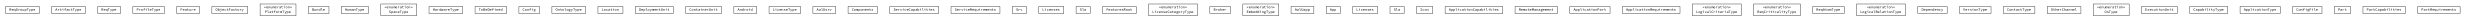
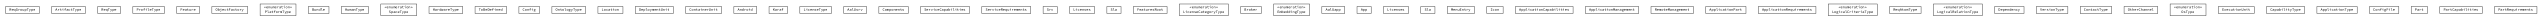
  digraph {
    nodesep=0.25
    ranksep=0.5
    fontname="Source Code Pro"
    node [fontcolor=black fontname="Source Code Pro" fontsize=10.0 shape=plaintext]
    n1 [label=<<table title="org.universAAL.tools.ucc.model.usrv.ReqGroupType" border="0" cellborder="1" cellspacing="0" cellpadding="2" port="p" href="./ReqGroupType.html"> 		<tr><td><table border="0" cellspacing="0" cellpadding="1"> <tr><td align="center" balign="center"> ReqGroupType </td></tr> 		</table></td></tr> 		</table>>]
    n2 [label=<<table title="org.universAAL.tools.ucc.model.usrv.ArtifactType" border="0" cellborder="1" cellspacing="0" cellpadding="2" port="p" href="./ArtifactType.html"> 		<tr><td><table border="0" cellspacing="0" cellpadding="1"> <tr><td align="center" balign="center"> ArtifactType </td></tr> 		</table></td></tr> 		</table>>]
    n3 [label=<<table title="org.universAAL.tools.ucc.model.usrv.ReqType" border="0" cellborder="1" cellspacing="0" cellpadding="2" port="p" href="./ReqType.html"> 		<tr><td><table border="0" cellspacing="0" cellpadding="1"> <tr><td align="center" balign="center"> ReqType </td></tr> 		</table></td></tr> 		</table>>]
    n4 [label=<<table title="org.universAAL.tools.ucc.model.usrv.ProfileType" border="0" cellborder="1" cellspacing="0" cellpadding="2" port="p" href="./ProfileType.html"> 		<tr><td><table border="0" cellspacing="0" cellpadding="1"> <tr><td align="center" balign="center"> ProfileType </td></tr> 		</table></td></tr> 		</table>>]
    n5 [label=<<table title="org.universAAL.tools.ucc.model.usrv.Feature" border="0" cellborder="1" cellspacing="0" cellpadding="2" port="p" href="./Feature.html"> 		<tr><td><table border="0" cellspacing="0" cellpadding="1"> <tr><td align="center" balign="center"> Feature </td></tr> 		</table></td></tr> 		</table>>]
    n6 [label=<<table title="org.universAAL.tools.ucc.model.usrv.ObjectFactory" border="0" cellborder="1" cellspacing="0" cellpadding="2" port="p" href="./ObjectFactory.html"> 		<tr><td><table border="0" cellspacing="0" cellpadding="1"> <tr><td align="center" balign="center"> ObjectFactory </td></tr> 		</table></td></tr> 		</table>>]
    n7 [label=<<table title="org.universAAL.tools.ucc.model.usrv.PlatformType" border="0" cellborder="1" cellspacing="0" cellpadding="2" port="p" href="./PlatformType.html"> 		<tr><td><table border="0" cellspacing="0" cellpadding="1"> <tr><td align="center" balign="center"> &#171;enumeration&#187; </td></tr> <tr><td align="center" balign="center"> PlatformType </td></tr> 		</table></td></tr> 		</table>>]
    n8 [label=<<table title="org.universAAL.tools.ucc.model.usrv.Bundle" border="0" cellborder="1" cellspacing="0" cellpadding="2" port="p" href="./Bundle.html"> 		<tr><td><table border="0" cellspacing="0" cellpadding="1"> <tr><td align="center" balign="center"> Bundle </td></tr> 		</table></td></tr> 		</table>>]
    n9 [label=<<table title="org.universAAL.tools.ucc.model.usrv.HumanType" border="0" cellborder="1" cellspacing="0" cellpadding="2" port="p" href="./HumanType.html"> 		<tr><td><table border="0" cellspacing="0" cellpadding="1"> <tr><td align="center" balign="center"> HumanType </td></tr> 		</table></td></tr> 		</table>>]
    n10 [label=<<table title="org.universAAL.tools.ucc.model.usrv.SpaceType" border="0" cellborder="1" cellspacing="0" cellpadding="2" port="p" href="./SpaceType.html"> 		<tr><td><table border="0" cellspacing="0" cellpadding="1"> <tr><td align="center" balign="center"> &#171;enumeration&#187; </td></tr> <tr><td align="center" balign="center"> SpaceType </td></tr> 		</table></td></tr> 		</table>>]
    n11 [label=<<table title="org.universAAL.tools.ucc.model.usrv.HardwareType" border="0" cellborder="1" cellspacing="0" cellpadding="2" port="p" href="./HardwareType.html"> 		<tr><td><table border="0" cellspacing="0" cellpadding="1"> <tr><td align="center" balign="center"> HardwareType </td></tr> 		</table></td></tr> 		</table>>]
    n12 [label=<<table title="org.universAAL.tools.ucc.model.usrv.ToBeDefined" border="0" cellborder="1" cellspacing="0" cellpadding="2" port="p" href="./ToBeDefined.html"> 		<tr><td><table border="0" cellspacing="0" cellpadding="1"> <tr><td align="center" balign="center"> ToBeDefined </td></tr> 		</table></td></tr> 		</table>>]
    n13 [label=<<table title="org.universAAL.tools.ucc.model.usrv.Config" border="0" cellborder="1" cellspacing="0" cellpadding="2" port="p" href="./Config.html"> 		<tr><td><table border="0" cellspacing="0" cellpadding="1"> <tr><td align="center" balign="center"> Config </td></tr> 		</table></td></tr> 		</table>>]
    n14 [label=<<table title="org.universAAL.tools.ucc.model.usrv.OntologyType" border="0" cellborder="1" cellspacing="0" cellpadding="2" port="p" href="./OntologyType.html"> 		<tr><td><table border="0" cellspacing="0" cellpadding="1"> <tr><td align="center" balign="center"> OntologyType </td></tr> 		</table></td></tr> 		</table>>]
    n15 [label=<<table title="org.universAAL.tools.ucc.model.usrv.OntologyType.Location" border="0" cellborder="1" cellspacing="0" cellpadding="2" port="p" href="./OntologyType.Location.html"> 		<tr><td><table border="0" cellspacing="0" cellpadding="1"> <tr><td align="center" balign="center"> Location </td></tr> 		</table></td></tr> 		</table>>]
    n16 [label=<<table title="org.universAAL.tools.ucc.model.usrv.DeploymentUnit" border="0" cellborder="1" cellspacing="0" cellpadding="2" port="p" href="./DeploymentUnit.html"> 		<tr><td><table border="0" cellspacing="0" cellpadding="1"> <tr><td align="center" balign="center"> DeploymentUnit </td></tr> 		</table></td></tr> 		</table>>]
    n17 [label=<<table title="org.universAAL.tools.ucc.model.usrv.DeploymentUnit.ContainerUnit" border="0" cellborder="1" cellspacing="0" cellpadding="2" port="p" href="./DeploymentUnit.ContainerUnit.html"> 		<tr><td><table border="0" cellspacing="0" cellpadding="1"> <tr><td align="center" balign="center"> ContainerUnit </td></tr> 		</table></td></tr> 		</table>>]
    n18 [label=<<table title="org.universAAL.tools.ucc.model.usrv.DeploymentUnit.ContainerUnit.Android" border="0" cellborder="1" cellspacing="0" cellpadding="2" port="p" href="./DeploymentUnit.ContainerUnit.Android.html"> 		<tr><td><table border="0" cellspacing="0" cellpadding="1"> <tr><td align="center" balign="center"> Android </td></tr> 		</table></td></tr> 		</table>>]
+   n19 [label=<<table title="org.universAAL.tools.ucc.model.usrv.DeploymentUnit.ContainerUnit.Karaf" border="0" cellborder="1" cellspacing="0" cellpadding="2" port="p" href="./DeploymentUnit.ContainerUnit.Karaf.html"> 		<tr><td><table border="0" cellspacing="0" cellpadding="1"> <tr><td align="center" balign="center"> Karaf </td></tr> 		</table></td></tr> 		</table>>]
    n20 [label=<<table title="org.universAAL.tools.ucc.model.usrv.LicenseType" border="0" cellborder="1" cellspacing="0" cellpadding="2" port="p" href="./LicenseType.html"> 		<tr><td><table border="0" cellspacing="0" cellpadding="1"> <tr><td align="center" balign="center"> LicenseType </td></tr> 		</table></td></tr> 		</table>>]
    n21 [label=<<table title="org.universAAL.tools.ucc.model.usrv.AalUsrv" border="0" cellborder="1" cellspacing="0" cellpadding="2" port="p" href="./AalUsrv.html"> 		<tr><td><table border="0" cellspacing="0" cellpadding="1"> <tr><td align="center" balign="center"> AalUsrv </td></tr> 		</table></td></tr> 		</table>>]
    n22 [label=<<table title="org.universAAL.tools.ucc.model.usrv.AalUsrv.Components" border="0" cellborder="1" cellspacing="0" cellpadding="2" port="p" href="./AalUsrv.Components.html"> 		<tr><td><table border="0" cellspacing="0" cellpadding="1"> <tr><td align="center" balign="center"> Components </td></tr> 		</table></td></tr> 		</table>>]
    n23 [label=<<table title="org.universAAL.tools.ucc.model.usrv.AalUsrv.ServiceCapabilities" border="0" cellborder="1" cellspacing="0" cellpadding="2" port="p" href="./AalUsrv.ServiceCapabilities.html"> 		<tr><td><table border="0" cellspacing="0" cellpadding="1"> <tr><td align="center" balign="center"> ServiceCapabilities </td></tr> 		</table></td></tr> 		</table>>]
    n24 [label=<<table title="org.universAAL.tools.ucc.model.usrv.AalUsrv.ServiceRequirements" border="0" cellborder="1" cellspacing="0" cellpadding="2" port="p" href="./AalUsrv.ServiceRequirements.html"> 		<tr><td><table border="0" cellspacing="0" cellpadding="1"> <tr><td align="center" balign="center"> ServiceRequirements </td></tr> 		</table></td></tr> 		</table>>]
    n25 [label=<<table title="org.universAAL.tools.ucc.model.usrv.AalUsrv.Srv" border="0" cellborder="1" cellspacing="0" cellpadding="2" port="p" href="./AalUsrv.Srv.html"> 		<tr><td><table border="0" cellspacing="0" cellpadding="1"> <tr><td align="center" balign="center"> Srv </td></tr> 		</table></td></tr> 		</table>>]
    n26 [label=<<table title="org.universAAL.tools.ucc.model.usrv.AalUsrv.Srv.Licenses" border="0" cellborder="1" cellspacing="0" cellpadding="2" port="p" href="./AalUsrv.Srv.Licenses.html"> 		<tr><td><table border="0" cellspacing="0" cellpadding="1"> <tr><td align="center" balign="center"> Licenses </td></tr> 		</table></td></tr> 		</table>>]
    n27 [label=<<table title="org.universAAL.tools.ucc.model.usrv.AalUsrv.Srv.Licenses.Sla" border="0" cellborder="1" cellspacing="0" cellpadding="2" port="p" href="./AalUsrv.Srv.Licenses.Sla.html"> 		<tr><td><table border="0" cellspacing="0" cellpadding="1"> <tr><td align="center" balign="center"> Sla </td></tr> 		</table></td></tr> 		</table>>]
    n28 [label=<<table title="org.universAAL.tools.ucc.model.usrv.FeaturesRoot" border="0" cellborder="1" cellspacing="0" cellpadding="2" port="p" href="./FeaturesRoot.html"> 		<tr><td><table border="0" cellspacing="0" cellpadding="1"> <tr><td align="center" balign="center"> FeaturesRoot </td></tr> 		</table></td></tr> 		</table>>]
    n29 [label=<<table title="org.universAAL.tools.ucc.model.usrv.LicenseCategoryType" border="0" cellborder="1" cellspacing="0" cellpadding="2" port="p" href="./LicenseCategoryType.html"> 		<tr><td><table border="0" cellspacing="0" cellpadding="1"> <tr><td align="center" balign="center"> &#171;enumeration&#187; </td></tr> <tr><td align="center" balign="center"> LicenseCategoryType </td></tr> 		</table></td></tr> 		</table>>]
    n30 [label=<<table title="org.universAAL.tools.ucc.model.usrv.Broker" border="0" cellborder="1" cellspacing="0" cellpadding="2" port="p" href="./Broker.html"> 		<tr><td><table border="0" cellspacing="0" cellpadding="1"> <tr><td align="center" balign="center"> Broker </td></tr> 		</table></td></tr> 		</table>>]
    n31 [label=<<table title="org.universAAL.tools.ucc.model.usrv.EmbeddingType" border="0" cellborder="1" cellspacing="0" cellpadding="2" port="p" href="./EmbeddingType.html"> 		<tr><td><table border="0" cellspacing="0" cellpadding="1"> <tr><td align="center" balign="center"> &#171;enumeration&#187; </td></tr> <tr><td align="center" balign="center"> EmbeddingType </td></tr> 		</table></td></tr> 		</table>>]
    n32 [label=<<table title="org.universAAL.tools.ucc.model.usrv.AalUapp" border="0" cellborder="1" cellspacing="0" cellpadding="2" port="p" href="./AalUapp.html"> 		<tr><td><table border="0" cellspacing="0" cellpadding="1"> <tr><td align="center" balign="center"> AalUapp </td></tr> 		</table></td></tr> 		</table>>]
    n33 [label=<<table title="org.universAAL.tools.ucc.model.usrv.AalUapp.App" border="0" cellborder="1" cellspacing="0" cellpadding="2" port="p" href="./AalUapp.App.html"> 		<tr><td><table border="0" cellspacing="0" cellpadding="1"> <tr><td align="center" balign="center"> App </td></tr> 		</table></td></tr> 		</table>>]
    n34 [label=<<table title="org.universAAL.tools.ucc.model.usrv.AalUapp.App.Licenses" border="0" cellborder="1" cellspacing="0" cellpadding="2" port="p" href="./AalUapp.App.Licenses.html"> 		<tr><td><table border="0" cellspacing="0" cellpadding="1"> <tr><td align="center" balign="center"> Licenses </td></tr> 		</table></td></tr> 		</table>>]
    n35 [label=<<table title="org.universAAL.tools.ucc.model.usrv.AalUapp.App.Licenses.Sla" border="0" cellborder="1" cellspacing="0" cellpadding="2" port="p" href="./AalUapp.App.Licenses.Sla.html"> 		<tr><td><table border="0" cellspacing="0" cellpadding="1"> <tr><td align="center" balign="center"> Sla </td></tr> 		</table></td></tr> 		</table>>]
+   n36 [label=<<table title="org.universAAL.tools.ucc.model.usrv.AalUapp.App.MenuEntry" border="0" cellborder="1" cellspacing="0" cellpadding="2" port="p" href="./AalUapp.App.MenuEntry.html"> 		<tr><td><table border="0" cellspacing="0" cellpadding="1"> <tr><td align="center" balign="center"> MenuEntry </td></tr> 		</table></td></tr> 		</table>>]
    n37 [label=<<table title="org.universAAL.tools.ucc.model.usrv.AalUapp.App.MenuEntry.Icon" border="0" cellborder="1" cellspacing="0" cellpadding="2" port="p" href="./AalUapp.App.MenuEntry.Icon.html"> 		<tr><td><table border="0" cellspacing="0" cellpadding="1"> <tr><td align="center" balign="center"> Icon </td></tr> 		</table></td></tr> 		</table>>]
    n38 [label=<<table title="org.universAAL.tools.ucc.model.usrv.AalUapp.ApplicationCapabilities" border="0" cellborder="1" cellspacing="0" cellpadding="2" port="p" href="./AalUapp.ApplicationCapabilities.html"> 		<tr><td><table border="0" cellspacing="0" cellpadding="1"> <tr><td align="center" balign="center"> ApplicationCapabilities </td></tr> 		</table></td></tr> 		</table>>]
+   n39 [label=<<table title="org.universAAL.tools.ucc.model.usrv.AalUapp.ApplicationManagement" border="0" cellborder="1" cellspacing="0" cellpadding="2" port="p" href="./AalUapp.ApplicationManagement.html"> 		<tr><td><table border="0" cellspacing="0" cellpadding="1"> <tr><td align="center" balign="center"> ApplicationManagement </td></tr> 		</table></td></tr> 		</table>>]
    n40 [label=<<table title="org.universAAL.tools.ucc.model.usrv.AalUapp.ApplicationManagement.RemoteManagement" border="0" cellborder="1" cellspacing="0" cellpadding="2" port="p" href="./AalUapp.ApplicationManagement.RemoteManagement.html"> 		<tr><td><table border="0" cellspacing="0" cellpadding="1"> <tr><td align="center" balign="center"> RemoteManagement </td></tr> 		</table></td></tr> 		</table>>]
    n41 [label=<<table title="org.universAAL.tools.ucc.model.usrv.AalUapp.ApplicationPart" border="0" cellborder="1" cellspacing="0" cellpadding="2" port="p" href="./AalUapp.ApplicationPart.html"> 		<tr><td><table border="0" cellspacing="0" cellpadding="1"> <tr><td align="center" balign="center"> ApplicationPart </td></tr> 		</table></td></tr> 		</table>>]
    n42 [label=<<table title="org.universAAL.tools.ucc.model.usrv.AalUapp.ApplicationRequirements" border="0" cellborder="1" cellspacing="0" cellpadding="2" port="p" href="./AalUapp.ApplicationRequirements.html"> 		<tr><td><table border="0" cellspacing="0" cellpadding="1"> <tr><td align="center" balign="center"> ApplicationRequirements </td></tr> 		</table></td></tr> 		</table>>]
    n43 [label=<<table title="org.universAAL.tools.ucc.model.usrv.LogicalCriteriaType" border="0" cellborder="1" cellspacing="0" cellpadding="2" port="p" href="./LogicalCriteriaType.html"> 		<tr><td><table border="0" cellspacing="0" cellpadding="1"> <tr><td align="center" balign="center"> &#171;enumeration&#187; </td></tr> <tr><td align="center" balign="center"> LogicalCriteriaType </td></tr> 		</table></td></tr> 		</table>>]
-   n44 [label=<<table title="org.universAAL.tools.ucc.model.usrv.ReqCriticalityType" border="0" cellborder="1" cellspacing="0" cellpadding="2" port="p" href="./ReqCriticalityType.html"> 		<tr><td><table border="0" cellspacing="0" cellpadding="1"> <tr><td align="center" balign="center"> &#171;enumeration&#187; </td></tr> <tr><td align="center" balign="center"> ReqCriticalityType </td></tr> 		</table></td></tr> 		</table>>]
    n45 [label=<<table title="org.universAAL.tools.ucc.model.usrv.ReqAtomType" border="0" cellborder="1" cellspacing="0" cellpadding="2" port="p" href="./ReqAtomType.html"> 		<tr><td><table border="0" cellspacing="0" cellpadding="1"> <tr><td align="center" balign="center"> ReqAtomType </td></tr> 		</table></td></tr> 		</table>>]
    n46 [label=<<table title="org.universAAL.tools.ucc.model.usrv.LogicalRelationType" border="0" cellborder="1" cellspacing="0" cellpadding="2" port="p" href="./LogicalRelationType.html"> 		<tr><td><table border="0" cellspacing="0" cellpadding="1"> <tr><td align="center" balign="center"> &#171;enumeration&#187; </td></tr> <tr><td align="center" balign="center"> LogicalRelationType </td></tr> 		</table></td></tr> 		</table>>]
    n47 [label=<<table title="org.universAAL.tools.ucc.model.usrv.Dependency" border="0" cellborder="1" cellspacing="0" cellpadding="2" port="p" href="./Dependency.html"> 		<tr><td><table border="0" cellspacing="0" cellpadding="1"> <tr><td align="center" balign="center"> Dependency </td></tr> 		</table></td></tr> 		</table>>]
    n48 [label=<<table title="org.universAAL.tools.ucc.model.usrv.VersionType" border="0" cellborder="1" cellspacing="0" cellpadding="2" port="p" href="./VersionType.html"> 		<tr><td><table border="0" cellspacing="0" cellpadding="1"> <tr><td align="center" balign="center"> VersionType </td></tr> 		</table></td></tr> 		</table>>]
    n49 [label=<<table title="org.universAAL.tools.ucc.model.usrv.ContactType" border="0" cellborder="1" cellspacing="0" cellpadding="2" port="p" href="./ContactType.html"> 		<tr><td><table border="0" cellspacing="0" cellpadding="1"> <tr><td align="center" balign="center"> ContactType </td></tr> 		</table></td></tr> 		</table>>]
    n50 [label=<<table title="org.universAAL.tools.ucc.model.usrv.ContactType.OtherChannel" border="0" cellborder="1" cellspacing="0" cellpadding="2" port="p" href="./ContactType.OtherChannel.html"> 		<tr><td><table border="0" cellspacing="0" cellpadding="1"> <tr><td align="center" balign="center"> OtherChannel </td></tr> 		</table></td></tr> 		</table>>]
    n51 [label=<<table title="org.universAAL.tools.ucc.model.usrv.OsType" border="0" cellborder="1" cellspacing="0" cellpadding="2" port="p" href="./OsType.html"> 		<tr><td><table border="0" cellspacing="0" cellpadding="1"> <tr><td align="center" balign="center"> &#171;enumeration&#187; </td></tr> <tr><td align="center" balign="center"> OsType </td></tr> 		</table></td></tr> 		</table>>]
    n52 [label=<<table title="org.universAAL.tools.ucc.model.usrv.ExecutionUnit" border="0" cellborder="1" cellspacing="0" cellpadding="2" port="p" href="./ExecutionUnit.html"> 		<tr><td><table border="0" cellspacing="0" cellpadding="1"> <tr><td align="center" balign="center"> ExecutionUnit </td></tr> 		</table></td></tr> 		</table>>]
    n53 [label=<<table title="org.universAAL.tools.ucc.model.usrv.CapabilityType" border="0" cellborder="1" cellspacing="0" cellpadding="2" port="p" href="./CapabilityType.html"> 		<tr><td><table border="0" cellspacing="0" cellpadding="1"> <tr><td align="center" balign="center"> CapabilityType </td></tr> 		</table></td></tr> 		</table>>]
    n54 [label=<<table title="org.universAAL.tools.ucc.model.usrv.ApplicationType" border="0" cellborder="1" cellspacing="0" cellpadding="2" port="p" href="./ApplicationType.html"> 		<tr><td><table border="0" cellspacing="0" cellpadding="1"> <tr><td align="center" balign="center"> ApplicationType </td></tr> 		</table></td></tr> 		</table>>]
    n55 [label=<<table title="org.universAAL.tools.ucc.model.usrv.ConfigFile" border="0" cellborder="1" cellspacing="0" cellpadding="2" port="p" href="./ConfigFile.html"> 		<tr><td><table border="0" cellspacing="0" cellpadding="1"> <tr><td align="center" balign="center"> ConfigFile </td></tr> 		</table></td></tr> 		</table>>]
    n56 [label=<<table title="org.universAAL.tools.ucc.model.usrv.Part" border="0" cellborder="1" cellspacing="0" cellpadding="2" port="p" href="./Part.html"> 		<tr><td><table border="0" cellspacing="0" cellpadding="1"> <tr><td align="center" balign="center"> Part </td></tr> 		</table></td></tr> 		</table>>]
    n57 [label=<<table title="org.universAAL.tools.ucc.model.usrv.Part.PartCapabilities" border="0" cellborder="1" cellspacing="0" cellpadding="2" port="p" href="./Part.PartCapabilities.html"> 		<tr><td><table border="0" cellspacing="0" cellpadding="1"> <tr><td align="center" balign="center"> PartCapabilities </td></tr> 		</table></td></tr> 		</table>>]
    n58 [label=<<table title="org.universAAL.tools.ucc.model.usrv.Part.PartRequirements" border="0" cellborder="1" cellspacing="0" cellpadding="2" port="p" href="./Part.PartRequirements.html"> 		<tr><td><table border="0" cellspacing="0" cellpadding="1"> <tr><td align="center" balign="center"> PartRequirements </td></tr> 		</table></td></tr> 		</table>>]
  }
